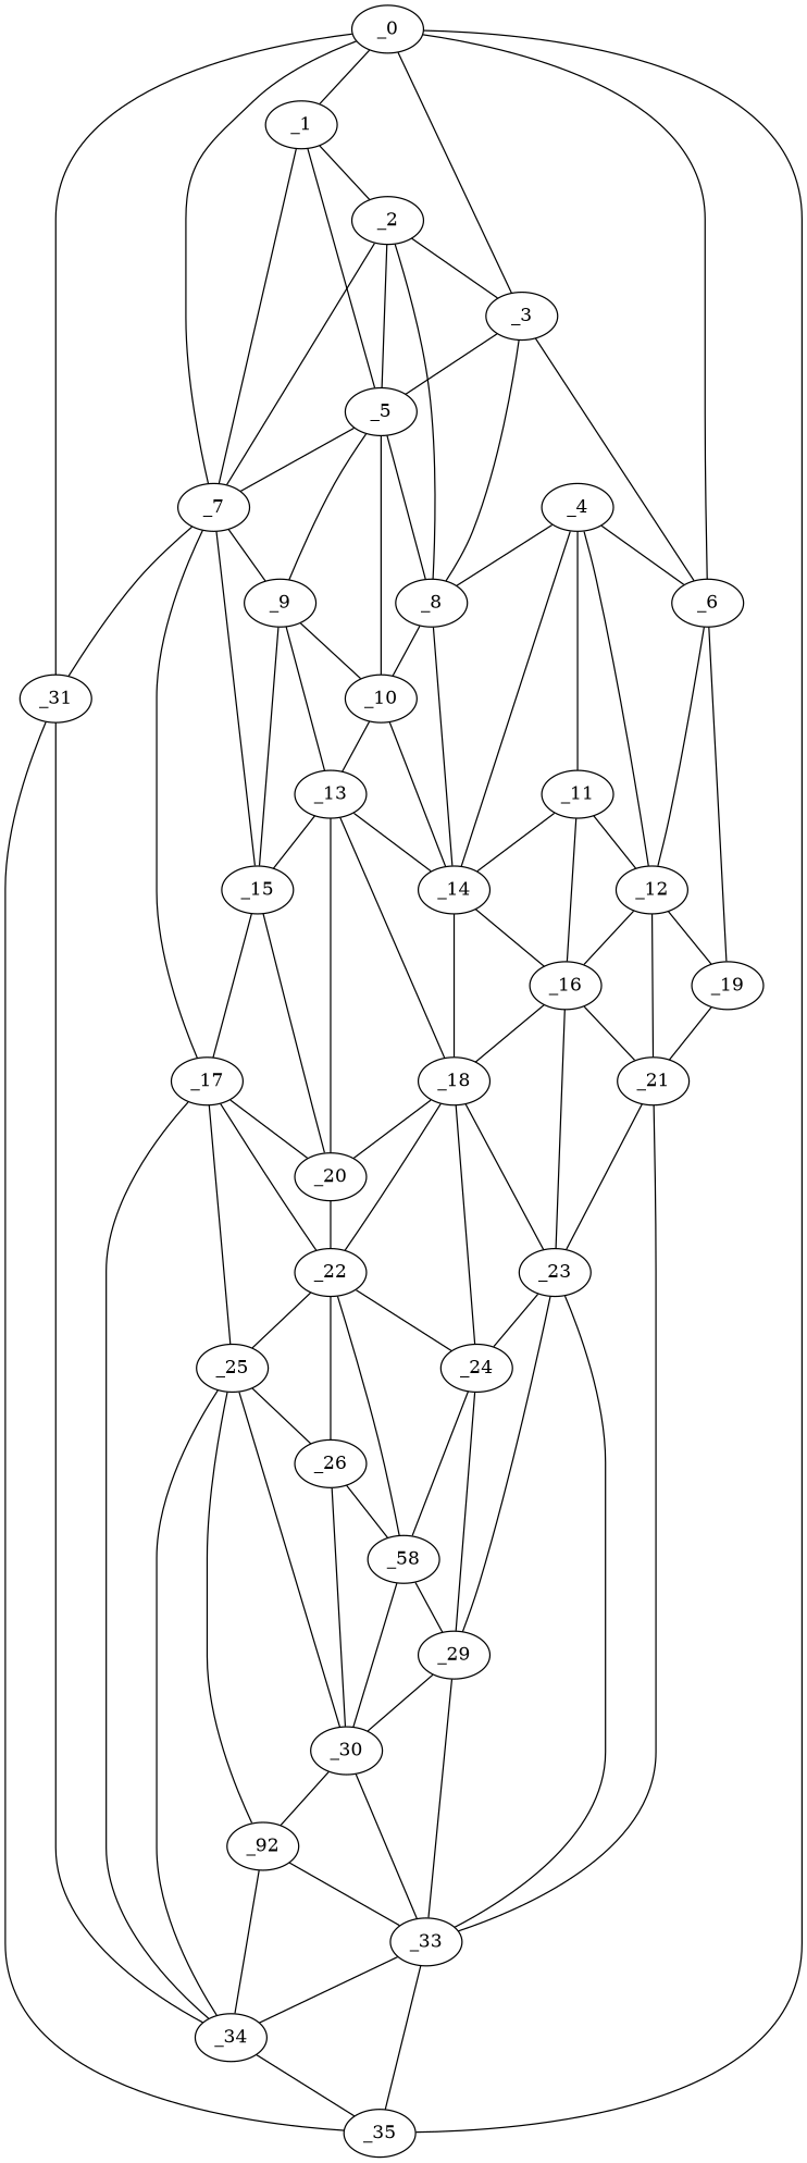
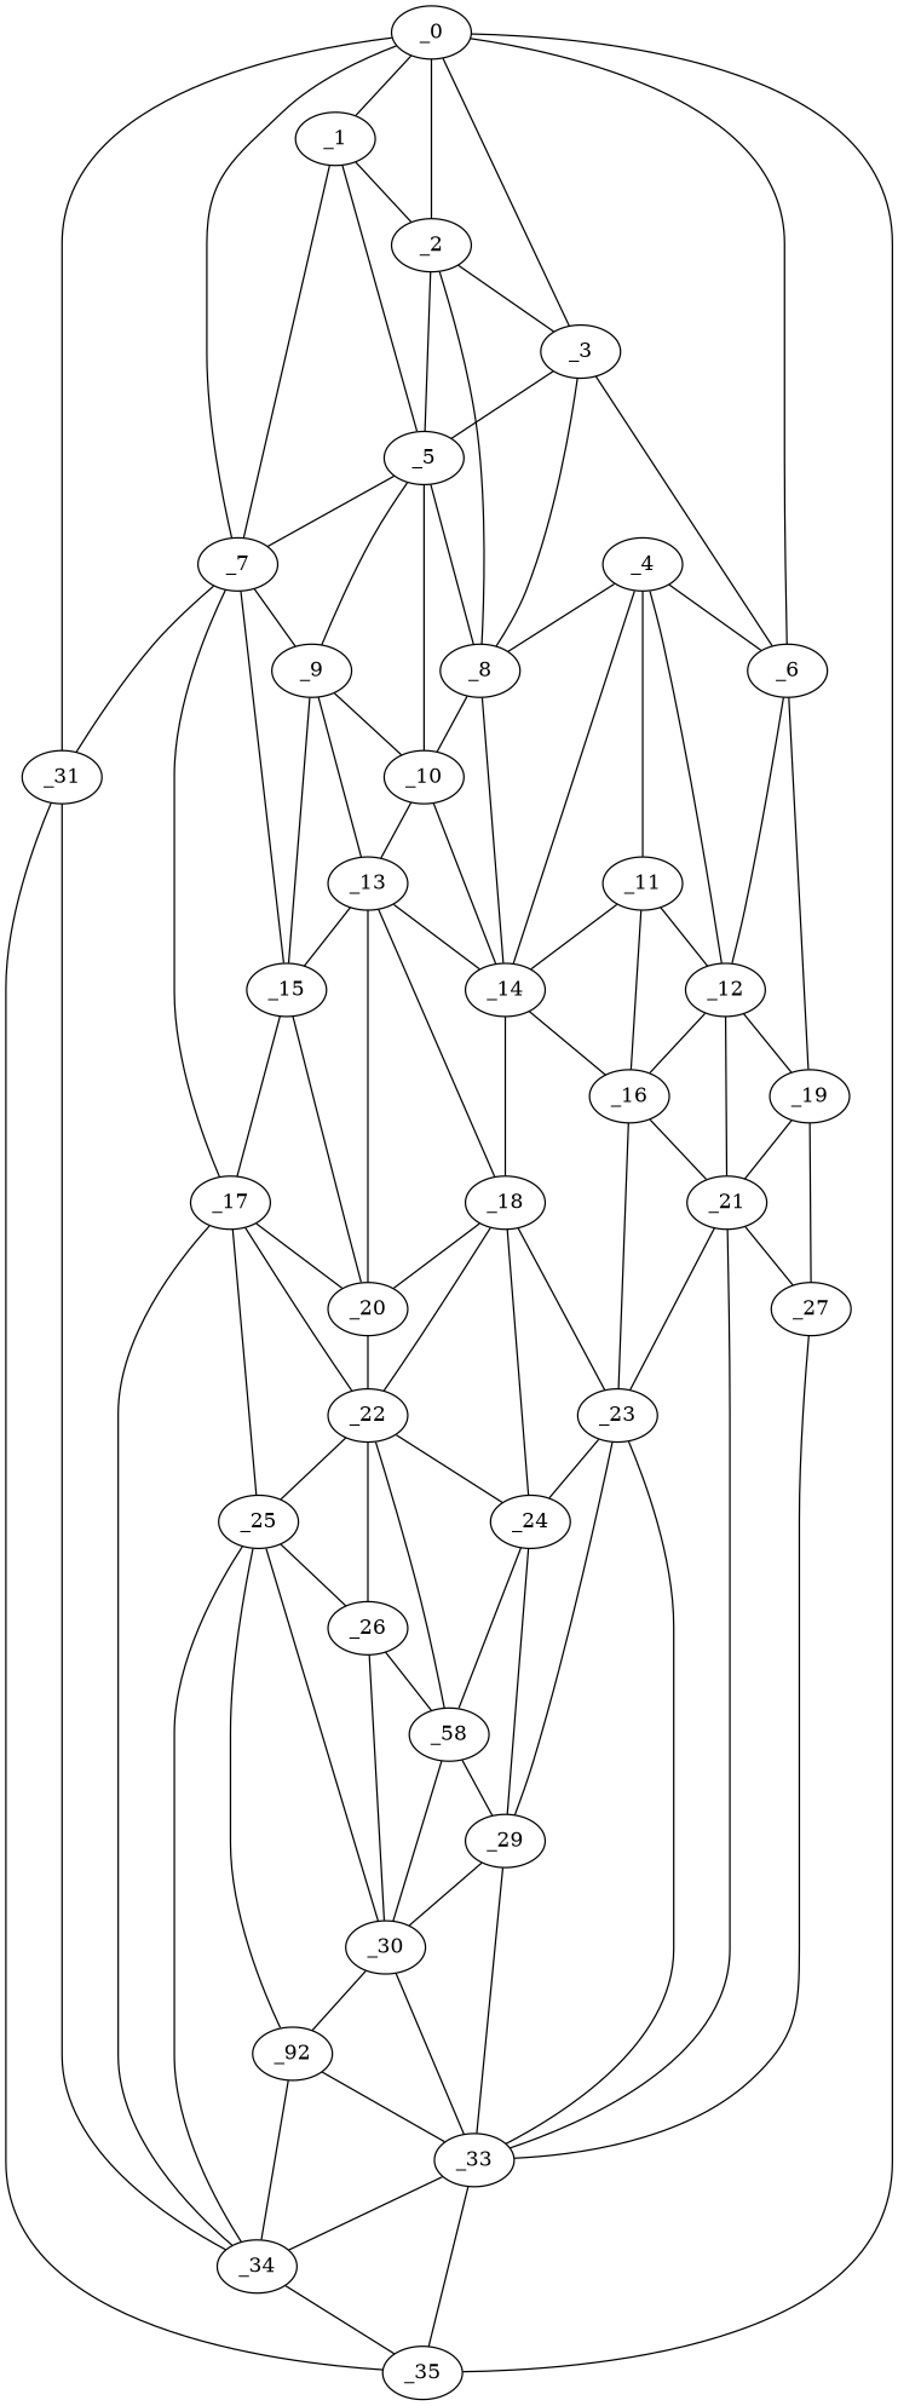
  graph {
    node [x=83 y=70]
    edge [valence=2]
    _0 [x=19 y=16]
    _1 [x=50 y=61]
    _2 [x=50]
    _3 [x=51 y=86]
    _6 [x=61 y=117]
    _7 [x=62 y=59]
    _31 [x=109 y=22]
    _35 [x=112 y=14]
    _5 [x=61 y=67]
    _8 [x=63 y=74]
    _12 [x=71 y=107]
    _19 [y=117]
    _9 [x=66 y=62]
    _15 [x=75 y=64]
    _17 [y=62]
    _34 [x=111 y=29]
    _10 [x=67]
    _14 [x=73 y=85]
    _4 [x=60 y=91]
    _11 [x=71 y=96]
    _16 [x=81 y=95]
    _21 [x=87 y=106]
+   _27 [x=98 y=112]
    _13 [x=72 y=69]
    _20 [x=84 y=68]
    _22 [x=89]
    _25 [x=95 y=60]
    _18 [y=84]
    _23 [x=90 y=87]
    _33 [x=110 y=103]
    _24 [x=92 y=82]
    _26 [x=96 y=65]
    n33 [label=_58 x=99 y=80]
    _30 [x=108 y=60]
    n35 [label=_92 x=109 y=51]
    _29 [x=102 y=84]
    _0 -- _1 [valence=1]
-   _7 -- _2
+   _0 -- _2
    _0 -- _3 [valence=1]
    _0 -- _6 [valence=1]
    _0 -- _7
    _0 -- _31
    _0 -- _35 [valence=1]
    _1 -- _2
    _1 -- _7
    _1 -- _5 [valence=1]
    _2 -- _3 [valence=1]
    _2 -- _5
    _2 -- _8
    _3 -- _6
    _3 -- _5 [valence=1]
    _3 -- _8
    _6 -- _12
    _6 -- _19 [valence=1]
    _7 -- _31
    _7 -- _9
    _7 -- _15
    _7 -- _17
    _31 -- _35
    _31 -- _34
    _5 -- _7 [valence=1]
    _5 -- _8 [valence=1]
    _5 -- _9 [valence=1]
    _5 -- _10
    _8 -- _10
    _8 -- _14
    _12 -- _19 [valence=1]
    _12 -- _16 [valence=1]
    _12 -- _21 [valence=1]
    _19 -- _21
+   _19 -- _27 [valence=1]
    _9 -- _15 [valence=1]
    _9 -- _10 [valence=1]
    _9 -- _13
    _15 -- _17 [valence=1]
    _15 -- _20
    _17 -- _34
    _17 -- _20 [valence=1]
    _17 -- _22
    _17 -- _25
    _34 -- _35
    _10 -- _14
    _10 -- _13
    _14 -- _16
    _14 -- _18
    _4 -- _6 [valence=1]
    _4 -- _8 [valence=1]
    _4 -- _12
    _4 -- _14 [valence=1]
    _4 -- _11
    _11 -- _12 [valence=1]
    _11 -- _14 [valence=1]
    _11 -- _16
    _16 -- _21
-   _16 -- _18
    _16 -- _23 [valence=1]
+   _21 -- _27 [valence=1]
    _21 -- _23
    _21 -- _33
+   _27 -- _33 [valence=1]
    _13 -- _15 [valence=1]
    _13 -- _14 [valence=1]
    _13 -- _20
    _13 -- _18
    _20 -- _22
    _22 -- _25
    _22 -- _24 [valence=1]
    _22 -- _26
    _22 -- n33
    _25 -- _34 [valence=1]
    _25 -- _26
    _25 -- _30 [valence=1]
    _25 -- n35
    _18 -- _20
    _18 -- _22
    _18 -- _23
    _18 -- _24 [valence=1]
    _23 -- _33
    _23 -- _24
    _23 -- _29 [valence=1]
    _33 -- _35 [valence=1]
    _33 -- _34 [valence=1]
    _24 -- n33
    _24 -- _29 [valence=1]
    _26 -- n33 [valence=1]
    _26 -- _30 [valence=1]
    n33 -- _30
    n33 -- _29
    _30 -- _33 [valence=1]
    _30 -- n35
    n35 -- _34
    n35 -- _33
    _29 -- _33
    _29 -- _30 [valence=1]
  }
